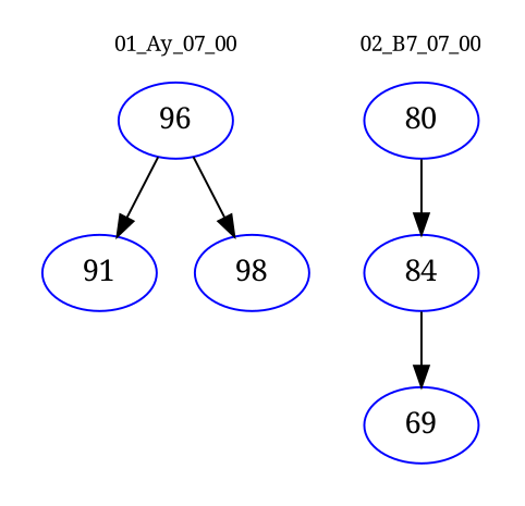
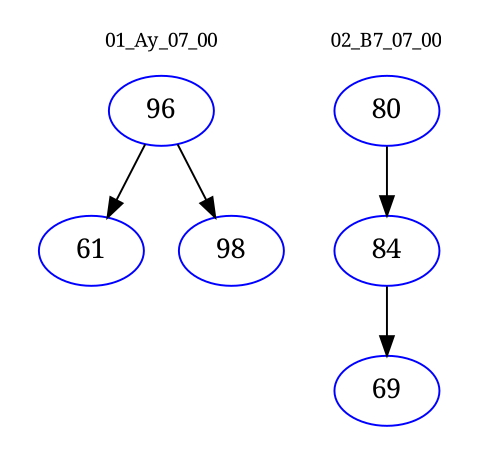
  digraph {
    fontname="Noto Serif"
    node [color=blue fontname="Noto Serif"]
    edge [color=black fontname="Noto Serif"]
    n1 [label=96]
-   n2 [label=91]
+   n2 [label=61]
    n3 [label=98]
    n4 [label=80]
    n5 [label=69]
    n6 [label=84]
    subgraph cluster_1 {
      color=white
      fontsize=10
      label="01_Ay_07_00"
      n1
      n2
      n3
    }
    subgraph cluster_2 {
      color=white
      fontsize=10
      label="02_B7_07_00"
      n4
      n5
      n6
    }
    n1 -> n2
    n1 -> n3
    n4 -> n6
    n6 -> n5
  }
